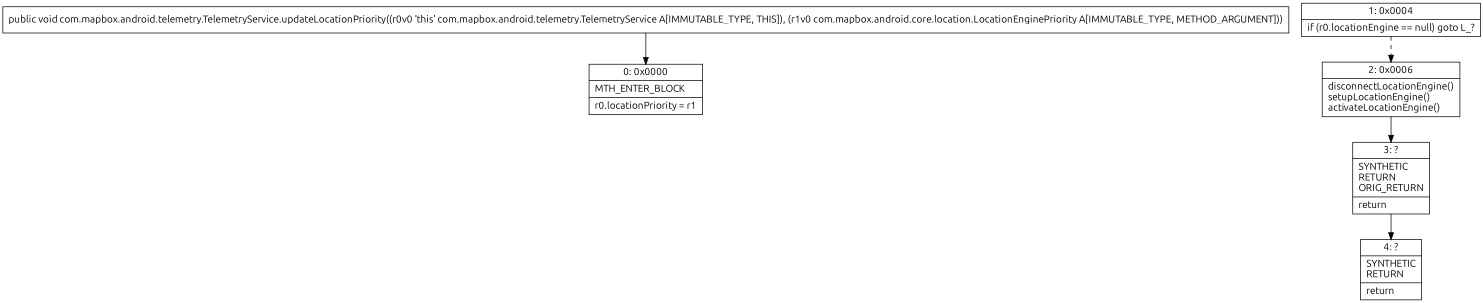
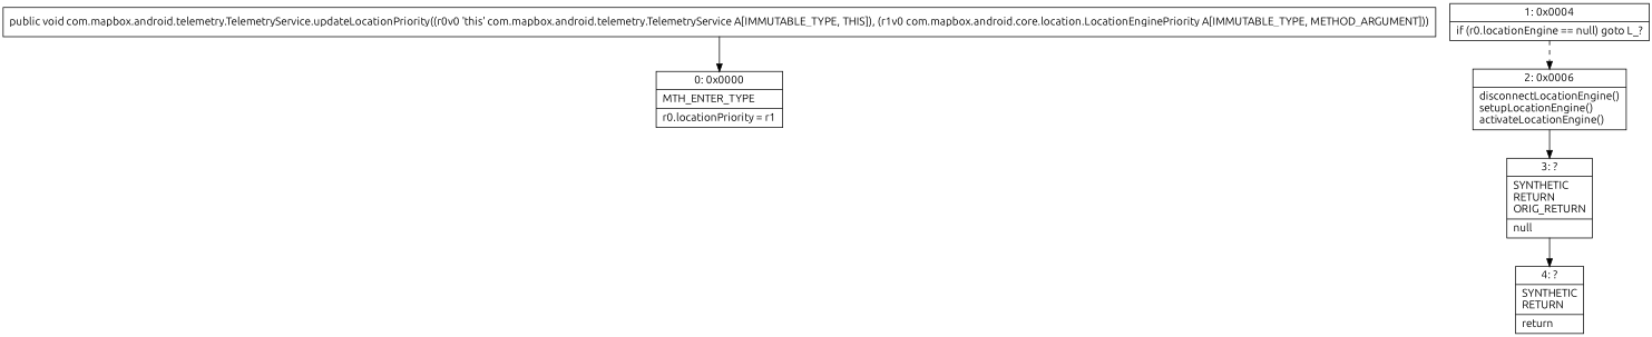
  digraph {
    fontname=Ubuntu
    node [fontname=Ubuntu shape=record]
    edge [fontname=Ubuntu]
-   n1 [label="{0\:\ 0x0000|MTH_ENTER_BLOCK\l|r0.locationPriority = r1\l}"]
+   n1 [label="{0\:\ 0x0000|MTH_ENTER_TYPE\l|r0.locationPriority = r1\l}"]
    n2 [label="{1\:\ 0x0004|if (r0.locationEngine == null) goto L_?\l}"]
    n3 [label="{2\:\ 0x0006|disconnectLocationEngine()\lsetupLocationEngine()\lactivateLocationEngine()\l}"]
-   n4 [label="{3\:\ ?|SYNTHETIC\lRETURN\lORIG_RETURN\l|return\l}"]
+   n4 [label="{3\:\ ?|SYNTHETIC\lRETURN\lORIG_RETURN\l|null\l}"]
    n5 [label="{4\:\ ?|SYNTHETIC\lRETURN\l|return\l}"]
    n6 [label="{public void com.mapbox.android.telemetry.TelemetryService.updateLocationPriority((r0v0 'this' com.mapbox.android.telemetry.TelemetryService A[IMMUTABLE_TYPE, THIS]), (r1v0 com.mapbox.android.core.location.LocationEnginePriority A[IMMUTABLE_TYPE, METHOD_ARGUMENT])) }"]
    n2 -> n3 [style=dashed]
    n3 -> n4
    n4 -> n5
    n6 -> n1
  }
